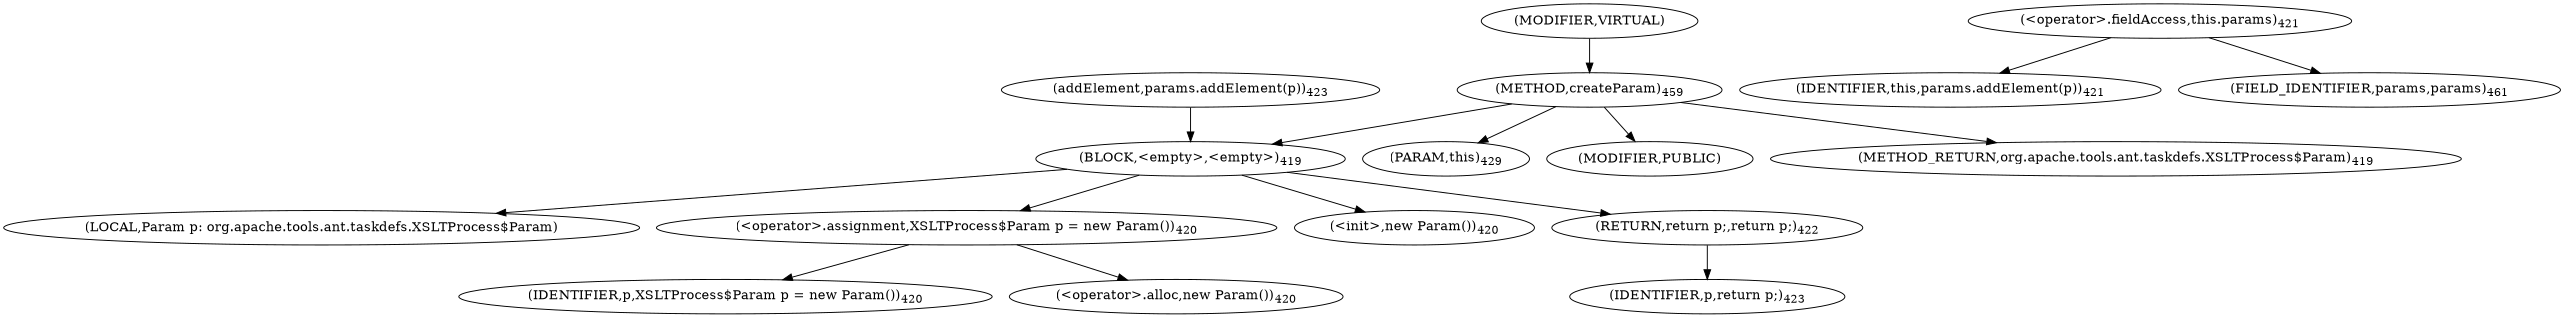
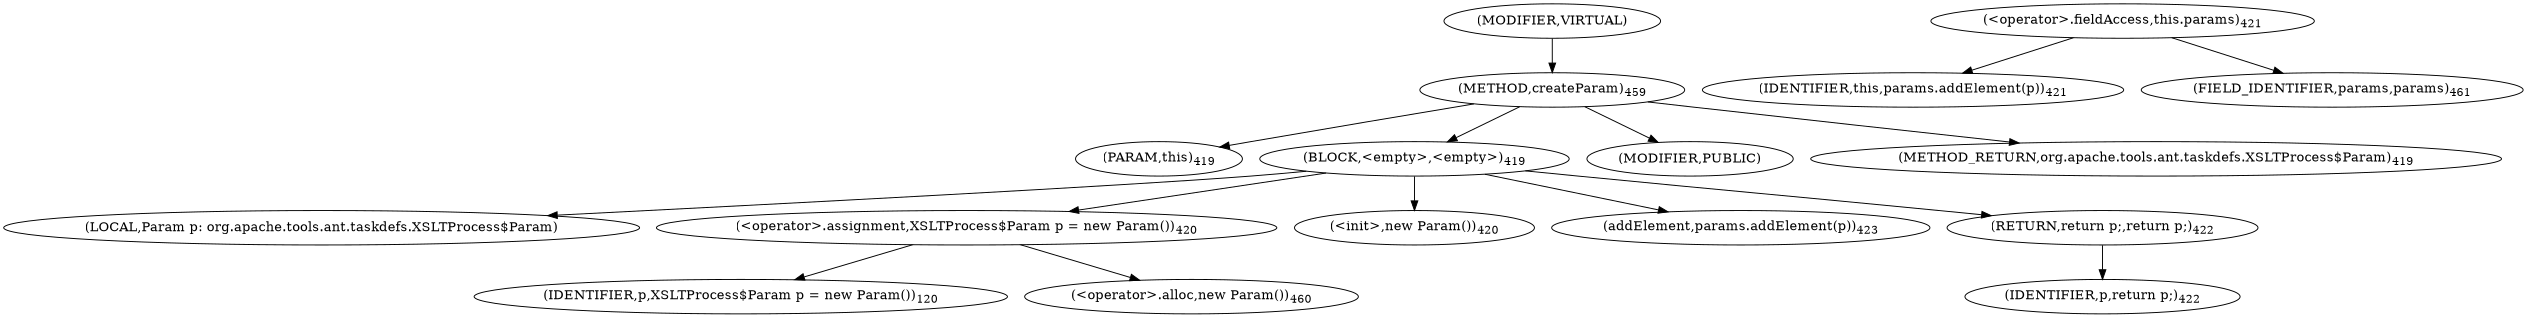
  digraph {
    n1 [label=<(METHOD,createParam)<SUB>459</SUB>>]
-   n2 [label=<(PARAM,this)<SUB>429</SUB>>]
+   n2 [label=<(PARAM,this)<SUB>419</SUB>>]
    n3 [label=<(BLOCK,&lt;empty&gt;,&lt;empty&gt;)<SUB>419</SUB>>]
    n4 [label=<(MODIFIER,PUBLIC)>]
    n5 [label=<(METHOD_RETURN,org.apache.tools.ant.taskdefs.XSLTProcess$Param)<SUB>419</SUB>>]
    n6 [label=<(LOCAL,Param p: org.apache.tools.ant.taskdefs.XSLTProcess$Param)>]
    n7 [label=<(&lt;operator&gt;.assignment,XSLTProcess$Param p = new Param())<SUB>420</SUB>>]
    n8 [label=<(&lt;init&gt;,new Param())<SUB>420</SUB>>]
    n9 [label=<(addElement,params.addElement(p))<SUB>423</SUB>>]
    n10 [label=<(RETURN,return p;,return p;)<SUB>422</SUB>>]
    n11 [label=<(MODIFIER,VIRTUAL)>]
-   n12 [label=<(IDENTIFIER,p,XSLTProcess$Param p = new Param())<SUB>420</SUB>>]
-   n13 [label=<(&lt;operator&gt;.alloc,new Param())<SUB>420</SUB>>]
-   n14 [label=<(IDENTIFIER,p,return p;)<SUB>423</SUB>>]
+   n12 [label=<(IDENTIFIER,p,XSLTProcess$Param p = new Param())<SUB>120</SUB>>]
+   n13 [label=<(&lt;operator&gt;.alloc,new Param())<SUB>460</SUB>>]
+   n14 [label=<(IDENTIFIER,p,return p;)<SUB>422</SUB>>]
    n15 [label=<(&lt;operator&gt;.fieldAccess,this.params)<SUB>421</SUB>>]
    n16 [label=<(IDENTIFIER,this,params.addElement(p))<SUB>421</SUB>>]
    n17 [label=<(FIELD_IDENTIFIER,params,params)<SUB>461</SUB>>]
    n1 -> n2
    n1 -> n3
    n1 -> n4
    n1 -> n5
    n3 -> n6
    n3 -> n7
    n3 -> n8
-   n9 -> n3
+   n3 -> n9
    n3 -> n10
    n7 -> n12
    n7 -> n13
    n10 -> n14
    n11 -> n1
    n15 -> n16
    n15 -> n17
  }
